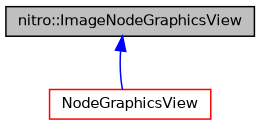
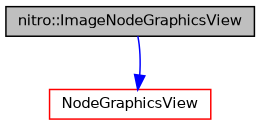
  digraph {
    node [fontname=Helvetica fontsize=10 shape=record style=filled]
    n1 [color=black fillcolor=grey75 fontcolor=black height=0.2 label="nitro::ImageNodeGraphicsView" width=0.4]
    n2 [color=red fillcolor=white height=0.2 label=NodeGraphicsView width=0.4]
-   n1 -> n2 [color=blue dir=back fontname=Helvetica fontsize=10 labelfontname=Helvetica labelfontsize=10 style=solid]
+   n2 -> n1 [color=blue dir=back fontname=Helvetica fontsize=10 labelfontname=Helvetica labelfontsize=10 style=solid]
  }
